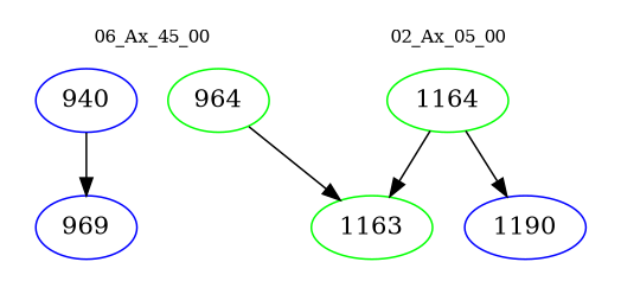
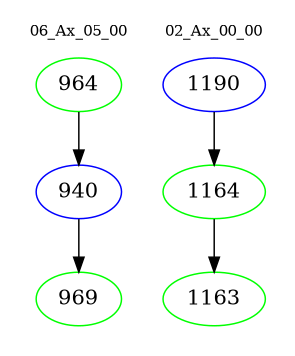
  digraph {
    node [color=green]
    edge [color=black]
    n1 [label=964]
    n2 [color=blue label=940]
-   n3 [color=blue label=969]
+   n3 [label=969]
    n4 [label=1164]
    n5 [label=1163]
    n6 [color=blue label=1190]
    subgraph cluster_1 {
      color=white
      fontsize=10
-     label="06_Ax_45_00"
+     label="06_Ax_05_00"
      n1
      n2
      n3
    }
    subgraph cluster_2 {
      color=white
      fontsize=10
-     label="02_Ax_05_00"
+     label="02_Ax_00_00"
      n4
      n5
      n6
    }
-   n1 -> n5
+   n1 -> n2
    n2 -> n3
    n4 -> n5
-   n4 -> n6
+   n6 -> n4
  }
